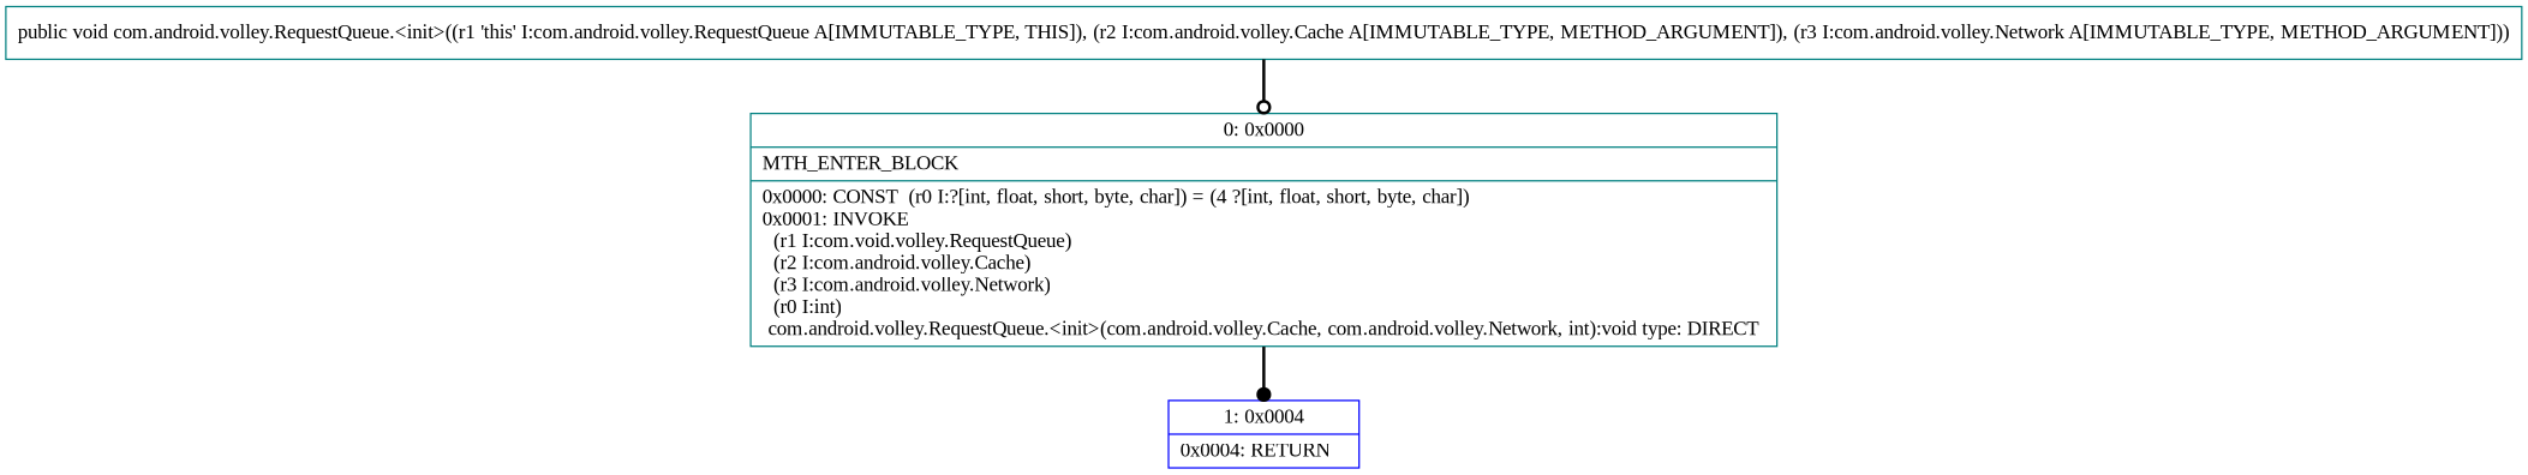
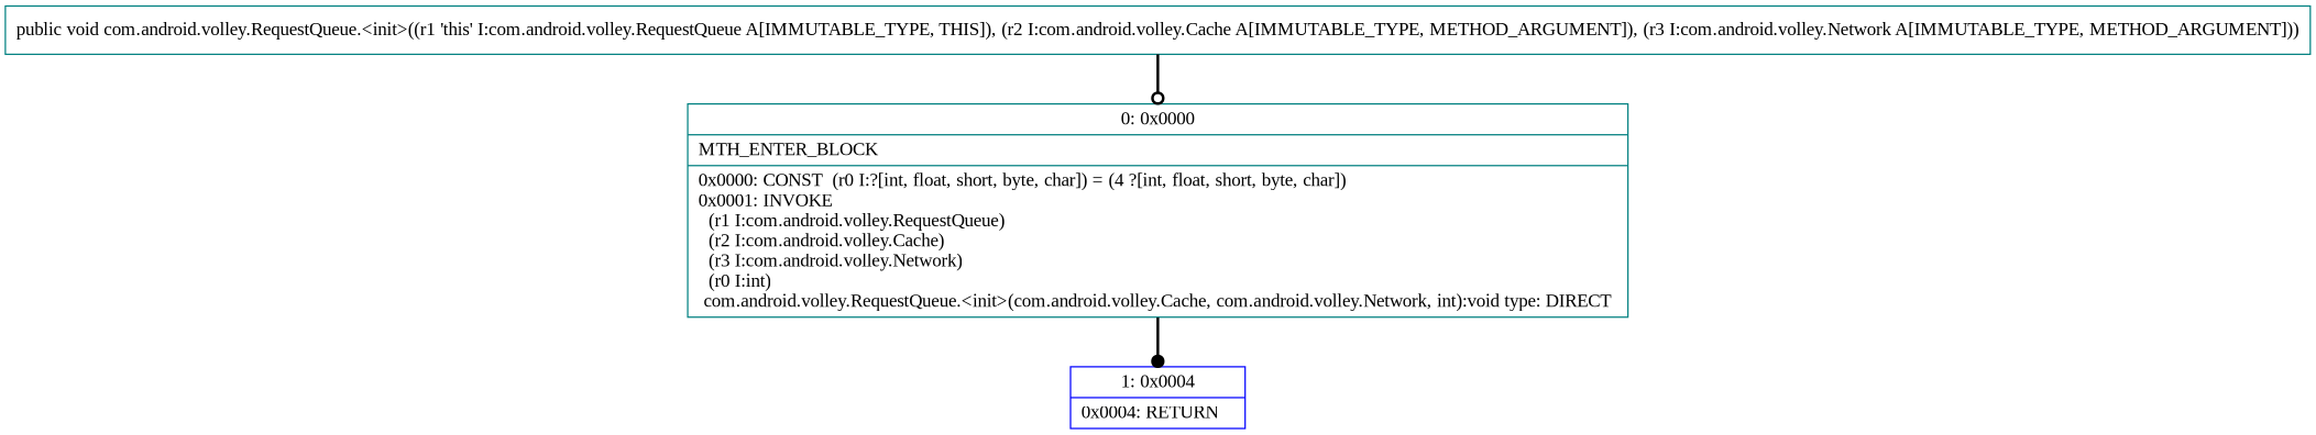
  digraph {
    fontname="Liberation Serif"
    node [shape=record color=teal fontname="Liberation Serif"]
    edge [style=bold fontname="Liberation Serif"]
-   n1 [label="{0\:\ 0x0000|MTH_ENTER_BLOCK\l|0x0000: CONST  (r0 I:?[int, float, short, byte, char]) = (4 ?[int, float, short, byte, char]) \l0x0001: INVOKE  \l  (r1 I:com.void.volley.RequestQueue)\l  (r2 I:com.android.volley.Cache)\l  (r3 I:com.android.volley.Network)\l  (r0 I:int)\l com.android.volley.RequestQueue.\<init\>(com.android.volley.Cache, com.android.volley.Network, int):void type: DIRECT \l}"]
+   n1 [label="{0\:\ 0x0000|MTH_ENTER_BLOCK\l|0x0000: CONST  (r0 I:?[int, float, short, byte, char]) = (4 ?[int, float, short, byte, char]) \l0x0001: INVOKE  \l  (r1 I:com.android.volley.RequestQueue)\l  (r2 I:com.android.volley.Cache)\l  (r3 I:com.android.volley.Network)\l  (r0 I:int)\l com.android.volley.RequestQueue.\<init\>(com.android.volley.Cache, com.android.volley.Network, int):void type: DIRECT \l}"]
    n2 [label="{1\:\ 0x0004|0x0004: RETURN   \l}" color=blue]
    n3 [label="{public void com.android.volley.RequestQueue.\<init\>((r1 'this' I:com.android.volley.RequestQueue A[IMMUTABLE_TYPE, THIS]), (r2 I:com.android.volley.Cache A[IMMUTABLE_TYPE, METHOD_ARGUMENT]), (r3 I:com.android.volley.Network A[IMMUTABLE_TYPE, METHOD_ARGUMENT])) }"]
    n1 -> n2 [arrowhead=dot]
    n3 -> n1 [arrowhead=odot]
  }
